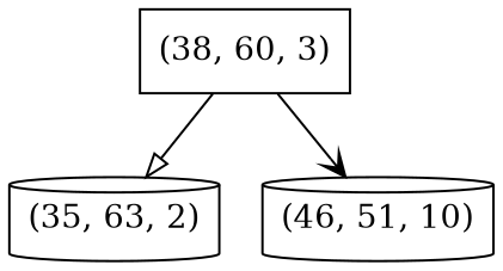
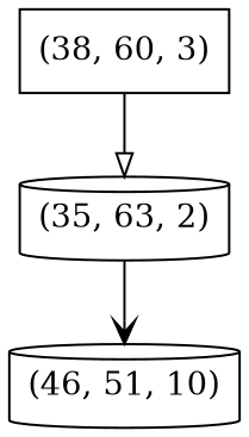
  digraph {
    node [shape=cylinder]
    "(38, 60, 3)" [shape=box]
    "(35, 63, 2)"
    "(46, 51, 10)"
    "(38, 60, 3)" -> "(35, 63, 2)" [arrowhead=onormal]
-   "(38, 60, 3)" -> "(46, 51, 10)" [arrowhead=vee]
+   "(35, 63, 2)" -> "(46, 51, 10)" [arrowhead=vee]
  }
